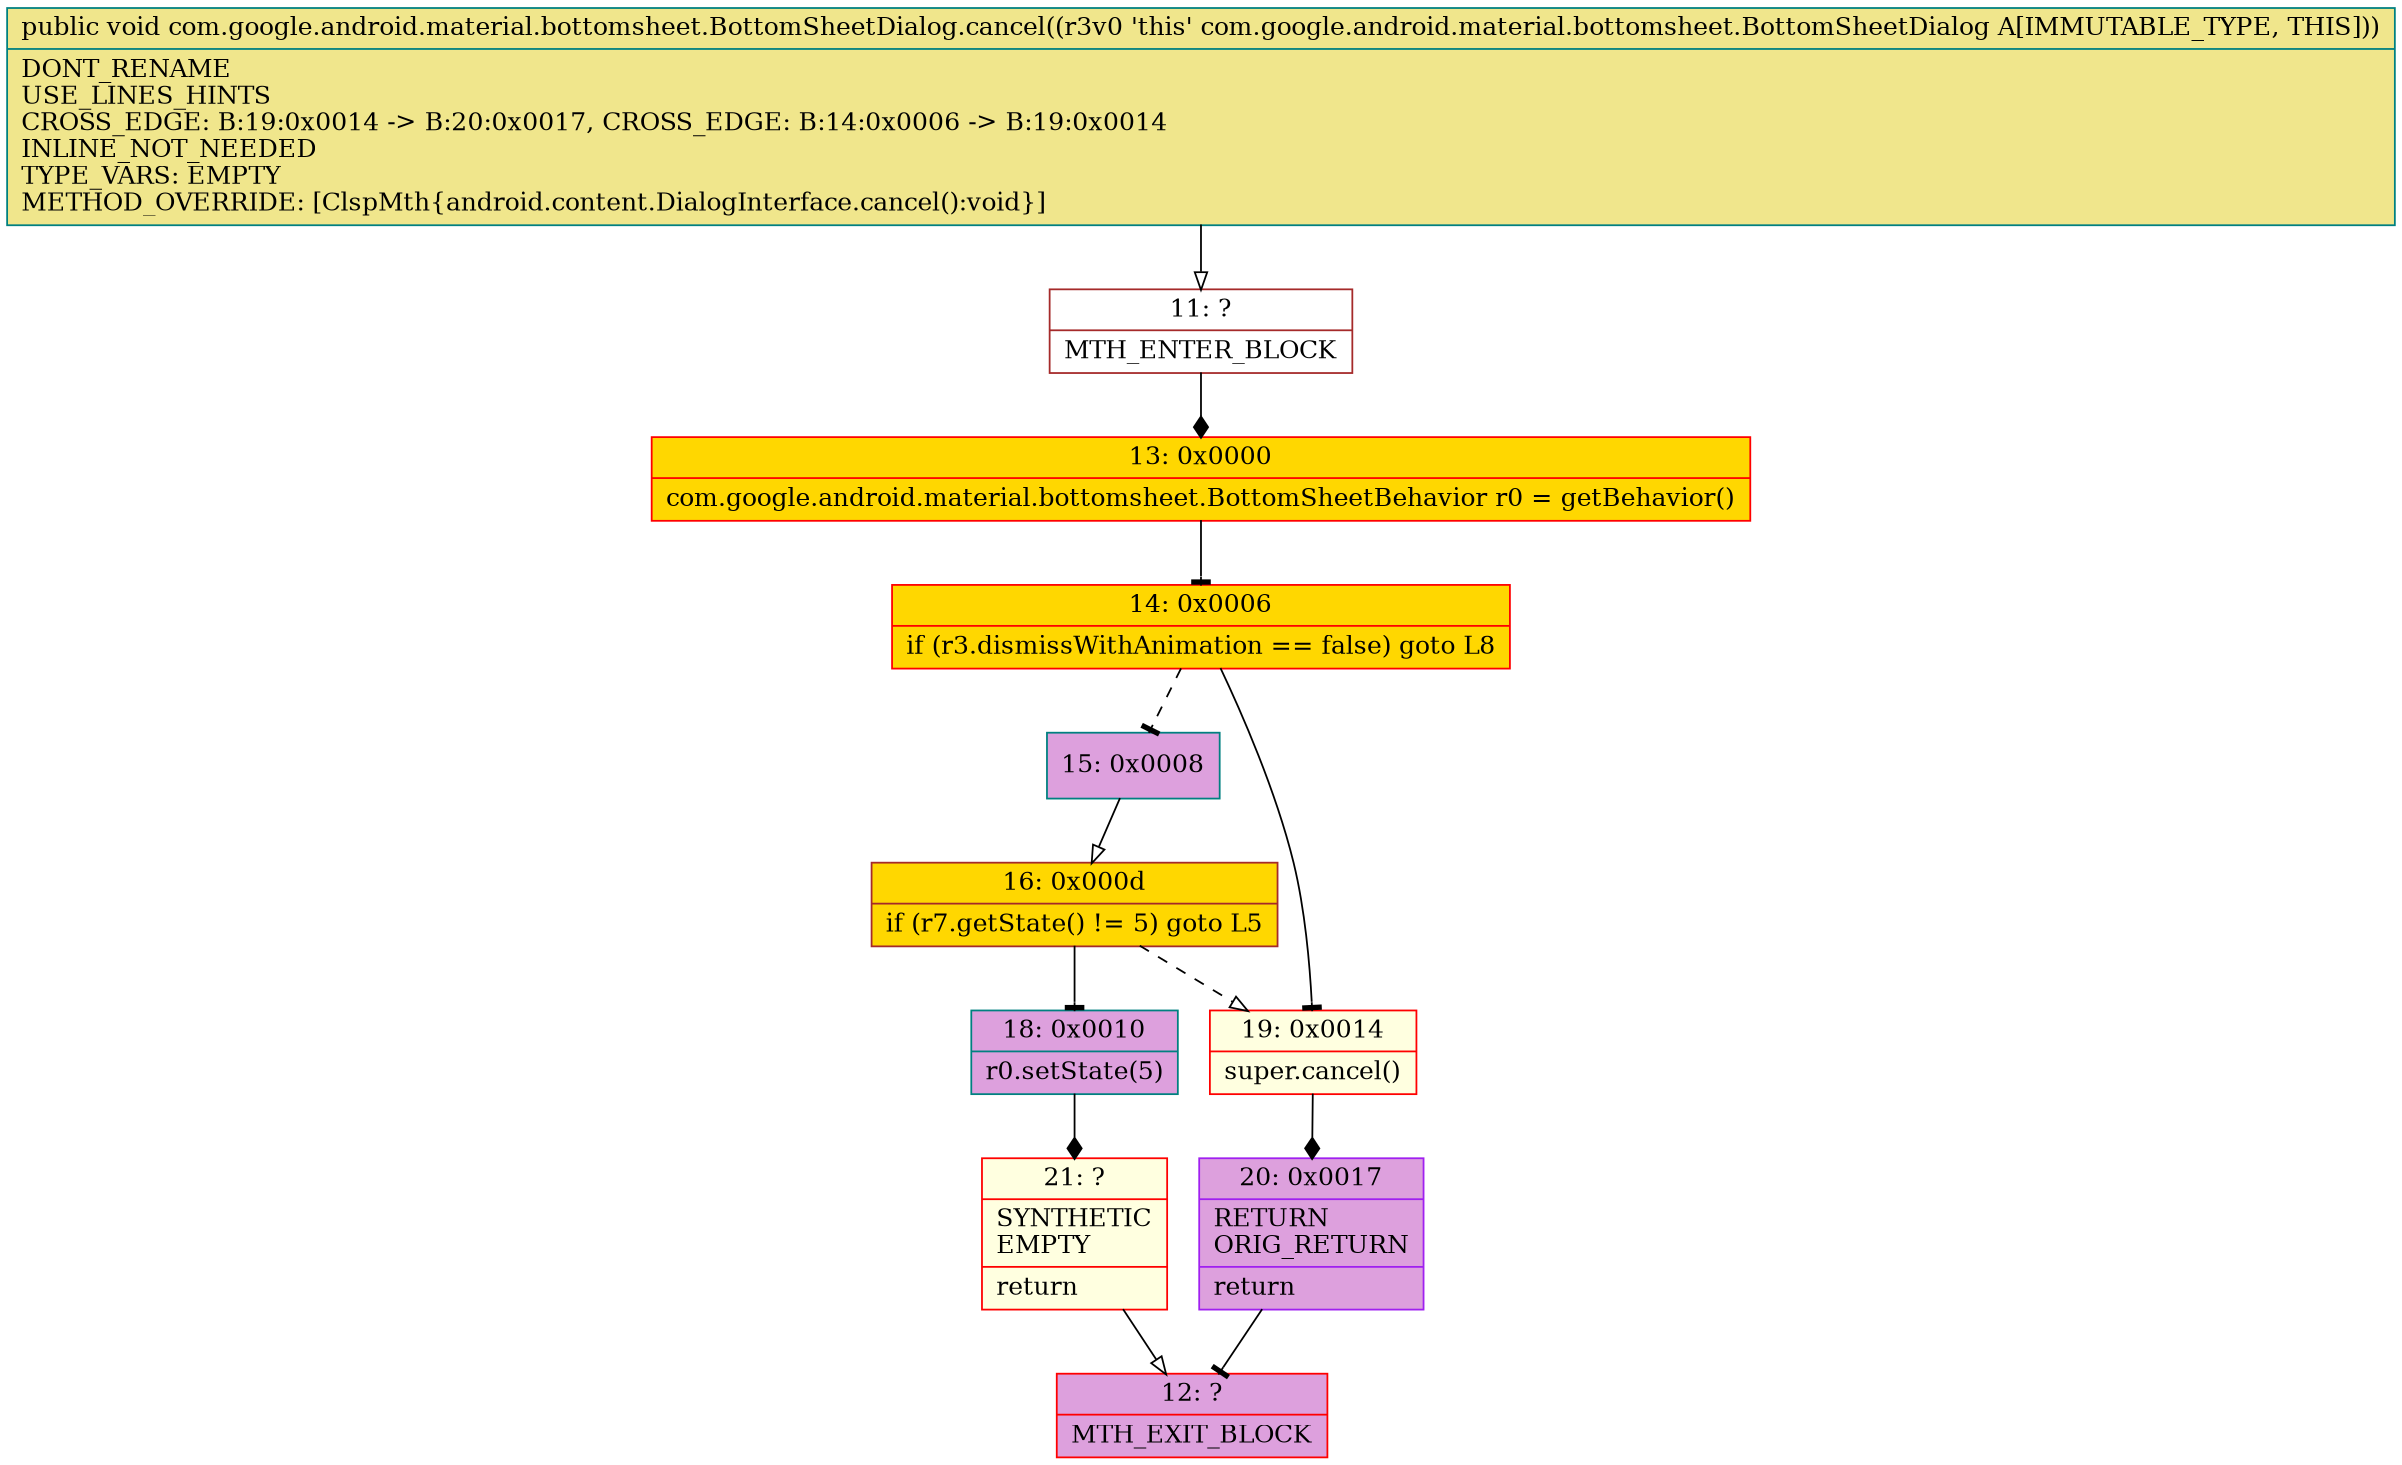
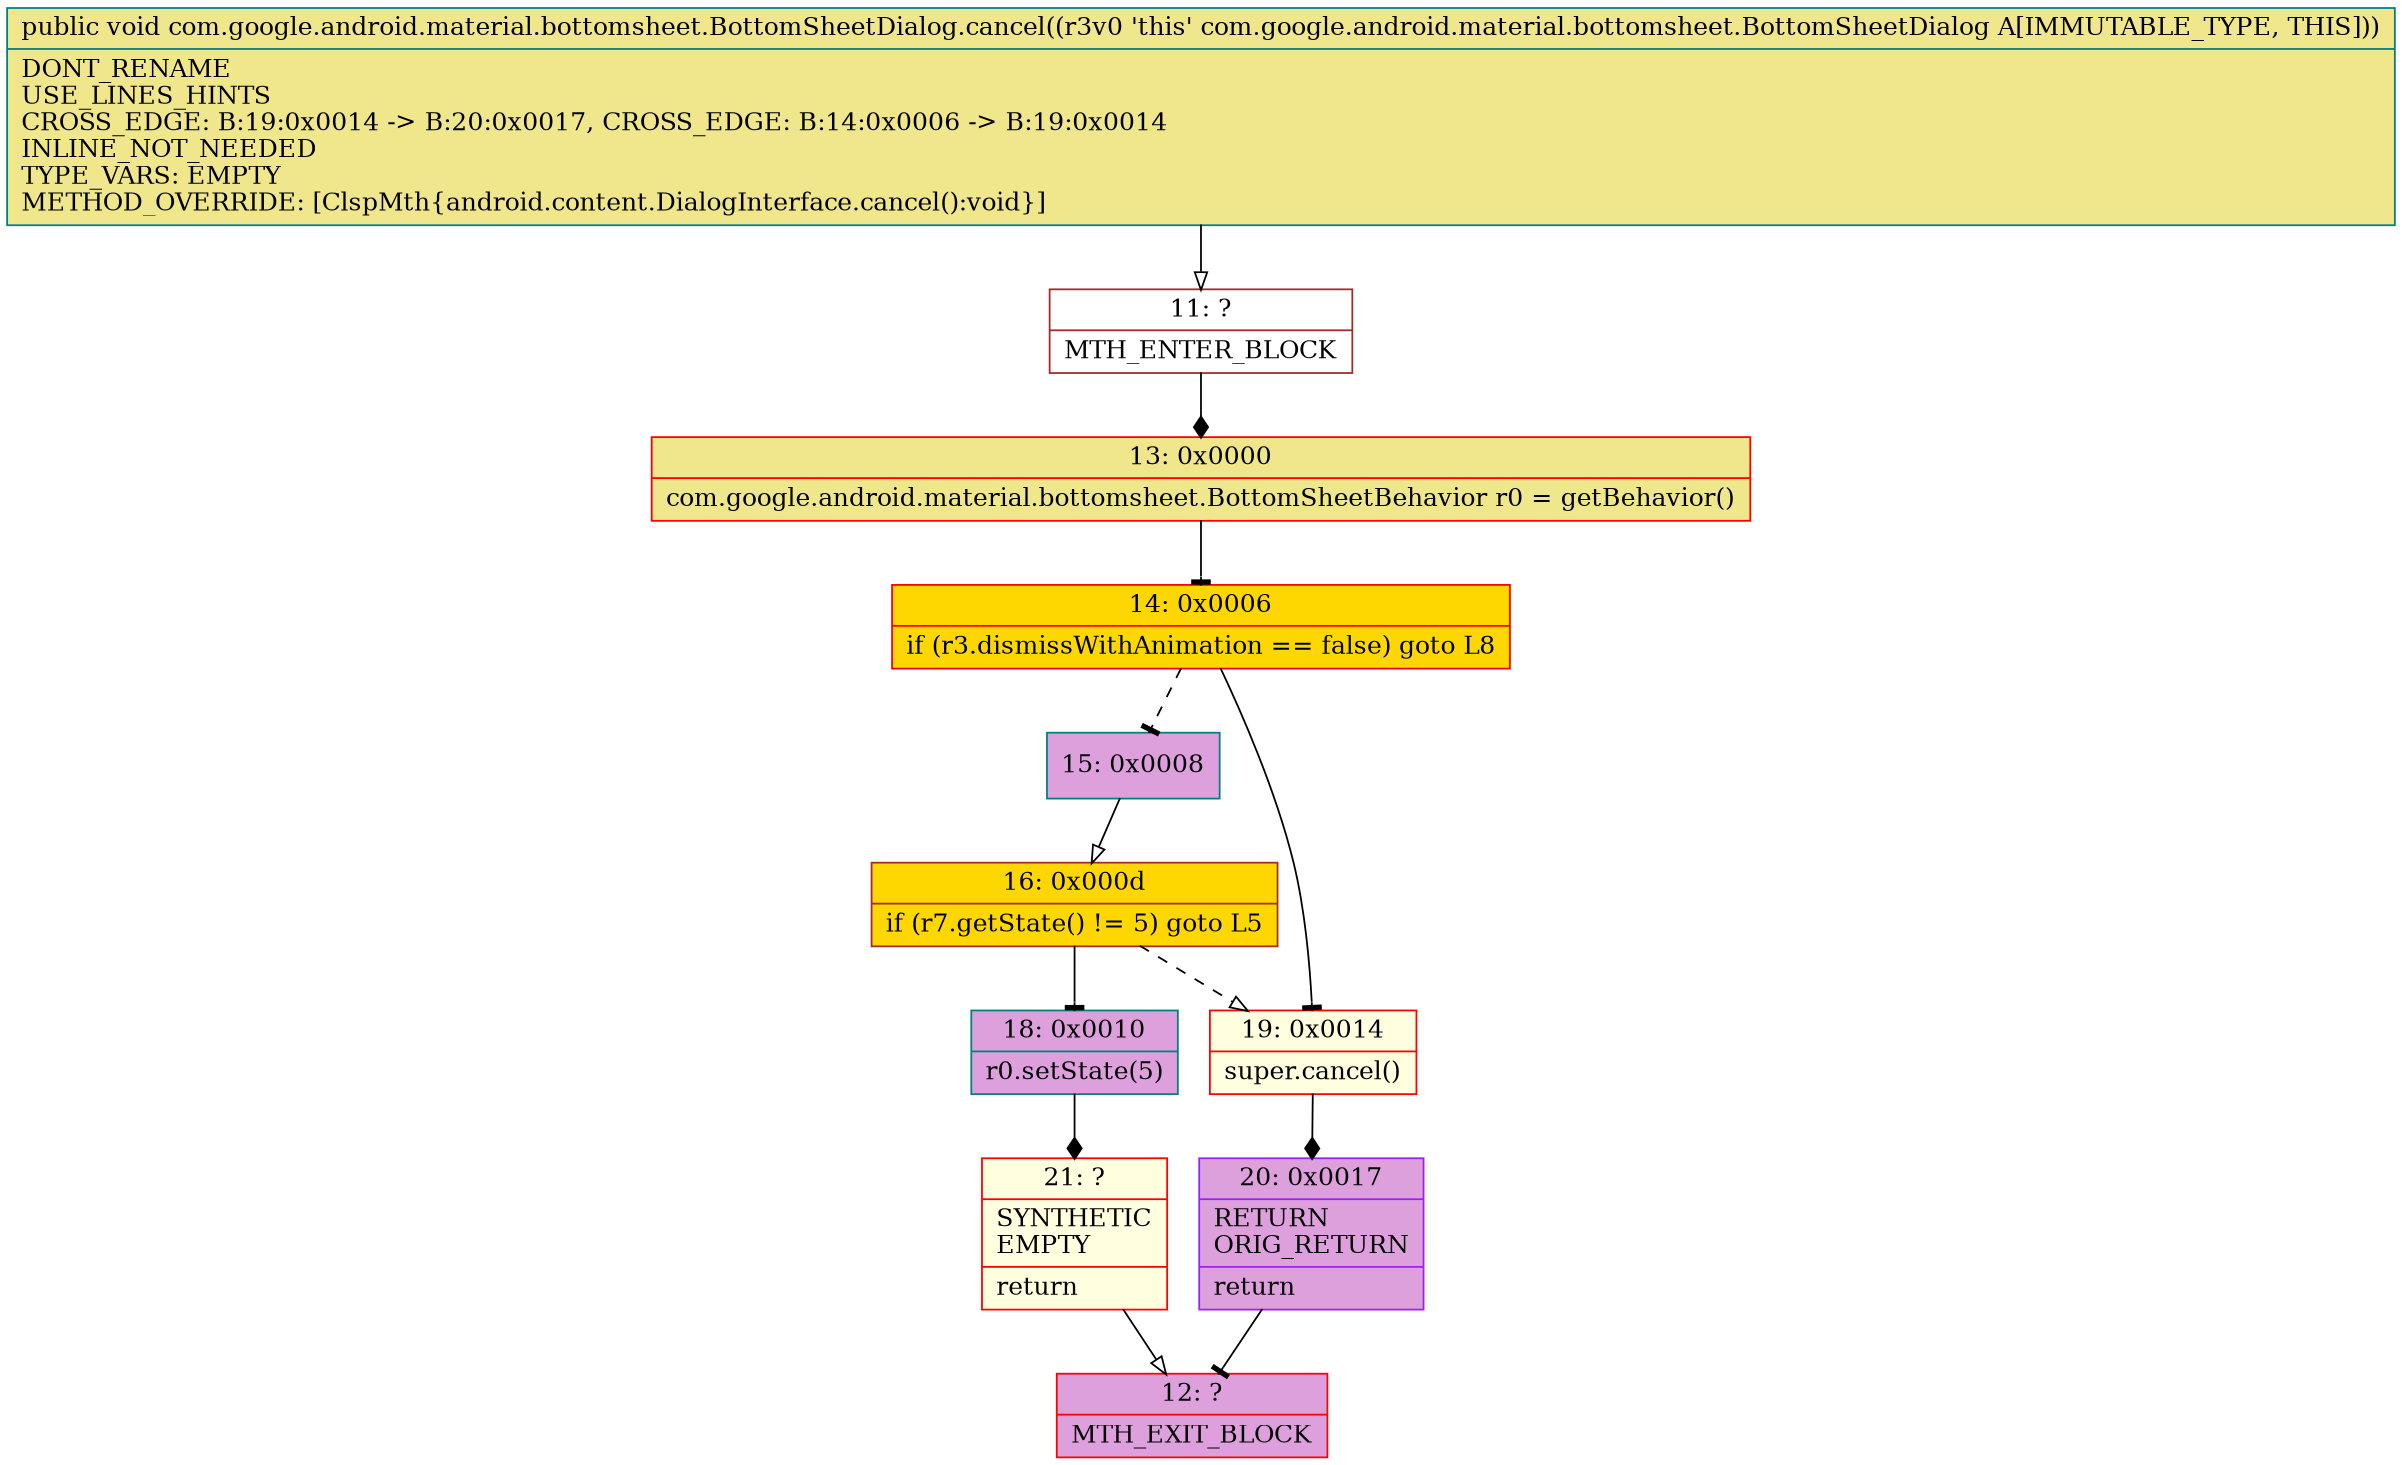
  digraph {
    node [color=red fillcolor=plum shape=record style=filled]
    edge [arrowhead=tee]
    n1 [color=brown fillcolor=white label="{11\:\ ?|MTH_ENTER_BLOCK\l}"]
-   n2 [fillcolor=gold label="{13\:\ 0x0000|com.google.android.material.bottomsheet.BottomSheetBehavior r0 = getBehavior()\l}"]
+   n2 [fillcolor=khaki label="{13\:\ 0x0000|com.google.android.material.bottomsheet.BottomSheetBehavior r0 = getBehavior()\l}"]
    n3 [fillcolor=gold label="{14\:\ 0x0006|if (r3.dismissWithAnimation == false) goto L8\l}"]
    n4 [color=teal label="{15\:\ 0x0008}"]
    n5 [fillcolor=lightyellow label="{19\:\ 0x0014|super.cancel()\l}"]
    n6 [color=brown fillcolor=gold label="{16\:\ 0x000d|if (r7.getState() != 5) goto L5\l}"]
    n7 [color=purple label="{20\:\ 0x0017|RETURN\lORIG_RETURN\l|return\l}"]
    n8 [color=teal label="{18\:\ 0x0010|r0.setState(5)\l}"]
    n9 [fillcolor=lightyellow label="{21\:\ ?|SYNTHETIC\lEMPTY\l|return\l}"]
    n10 [label="{12\:\ ?|MTH_EXIT_BLOCK\l}"]
    n11 [color=teal fillcolor=khaki label="{public void com.google.android.material.bottomsheet.BottomSheetDialog.cancel((r3v0 'this' com.google.android.material.bottomsheet.BottomSheetDialog A[IMMUTABLE_TYPE, THIS]))  | DONT_RENAME\lUSE_LINES_HINTS\lCROSS_EDGE: B:19:0x0014 \-\> B:20:0x0017, CROSS_EDGE: B:14:0x0006 \-\> B:19:0x0014\lINLINE_NOT_NEEDED\lTYPE_VARS: EMPTY\lMETHOD_OVERRIDE: [ClspMth\{android.content.DialogInterface.cancel():void\}]\l}"]
    n1 -> n2 [arrowhead=diamond]
    n2 -> n3
    n3 -> n4 [style=dashed]
    n3 -> n5
    n4 -> n6 [arrowhead=onormal]
    n5 -> n7 [arrowhead=diamond]
    n6 -> n5 [arrowhead=onormal style=dashed]
    n6 -> n8
    n7 -> n10
    n8 -> n9 [arrowhead=diamond]
    n9 -> n10 [arrowhead=onormal]
    n11 -> n1 [arrowhead=onormal]
  }
